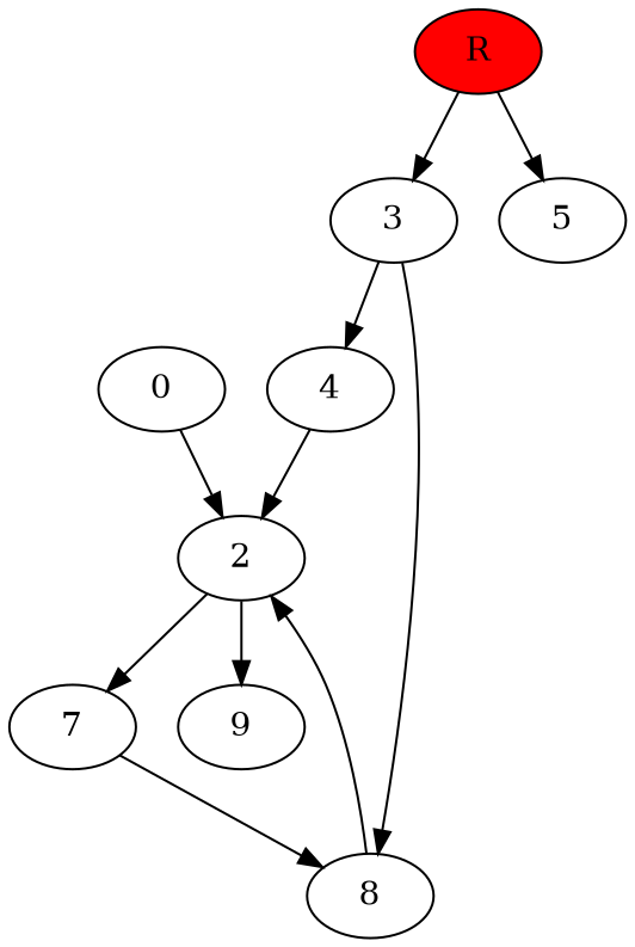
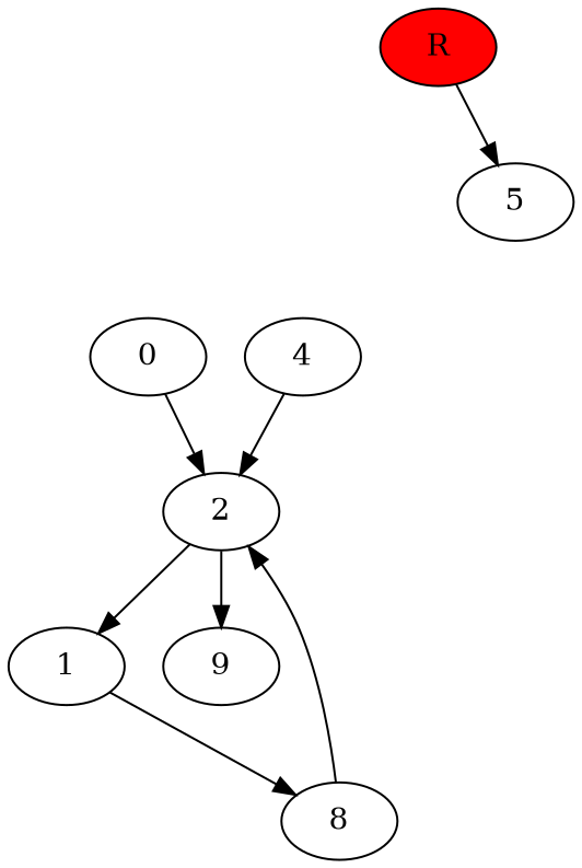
  digraph {
    n1 [label=0]
    2
-   7
+   7 [label=1]
    9
    8
-   3
    4
    R [fillcolor="#ff0000" style=filled]
    5
    n1 -> 2
    2 -> 7
    2 -> 9
    7 -> 8
    8 -> 2
-   3 -> 8
-   3 -> 4
    4 -> 2
-   R -> 3
    R -> 5
  }
